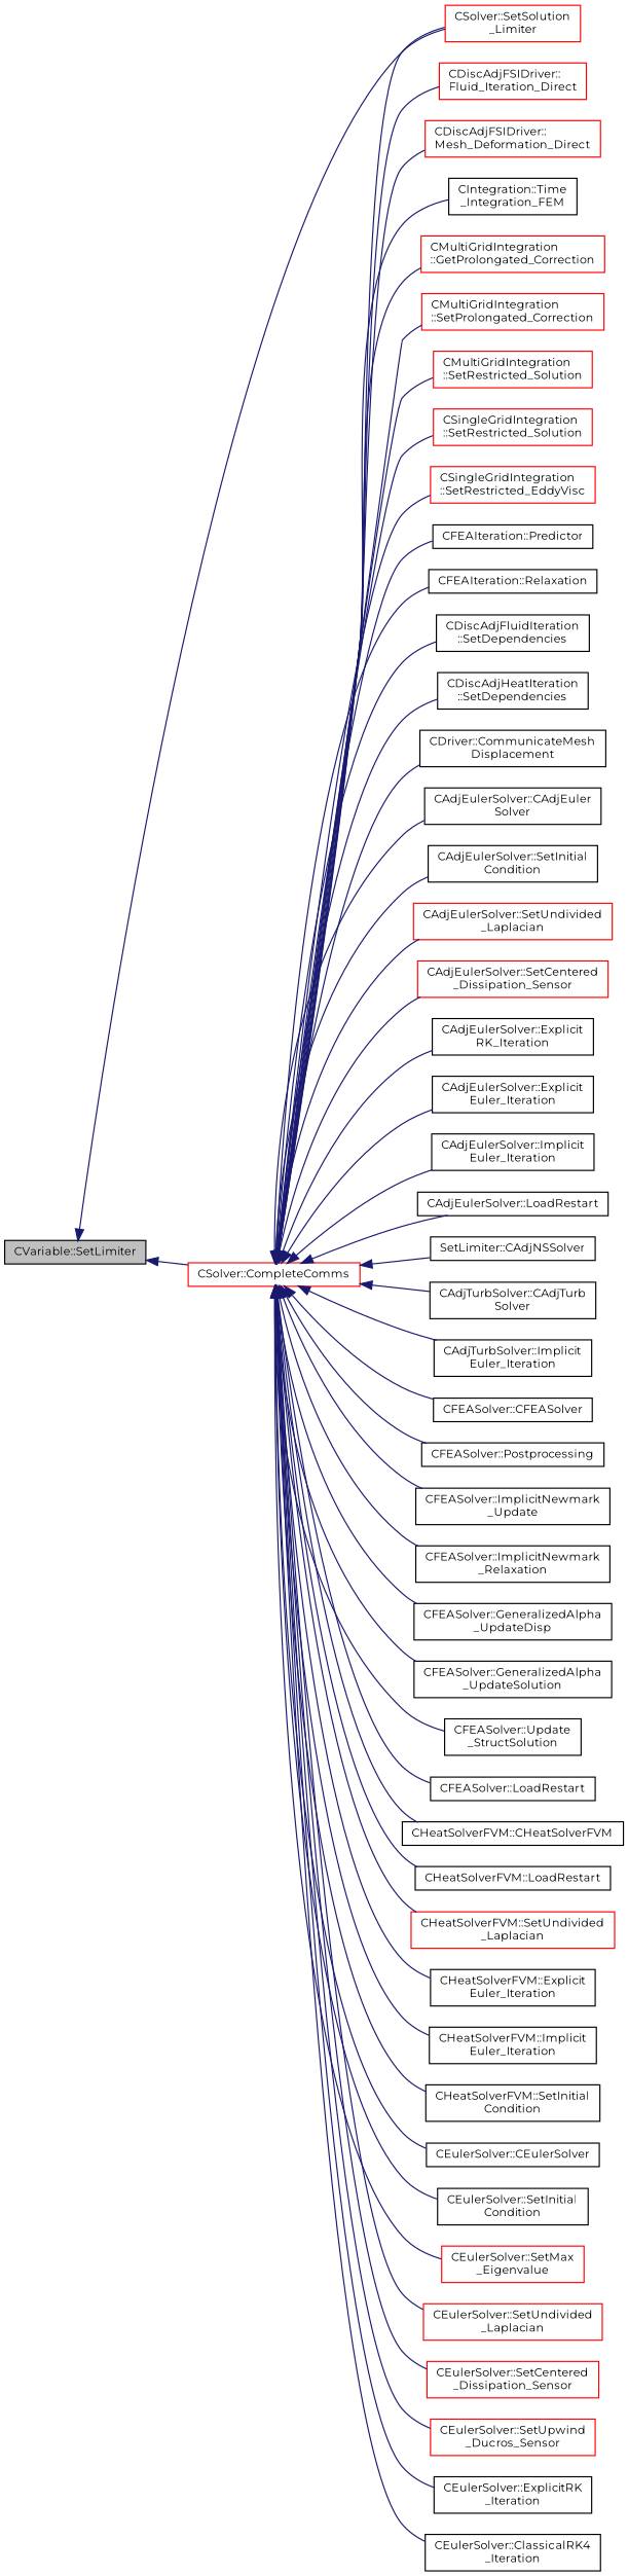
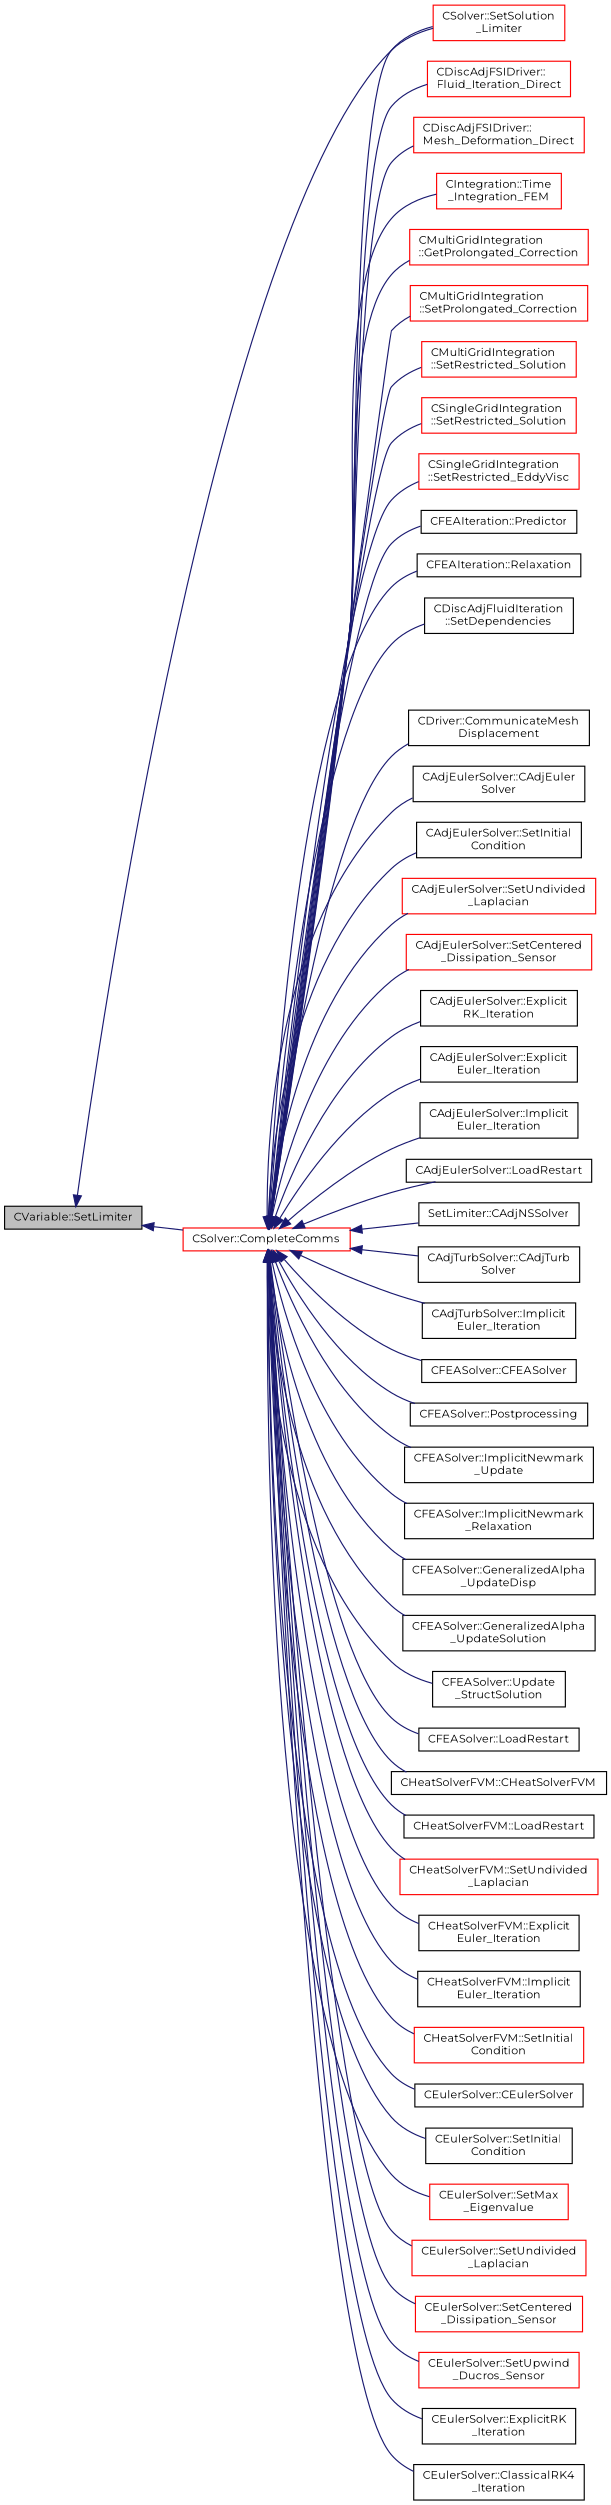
  digraph {
    fontname=Montserrat
    rankdir=LR
    node [color=black fillcolor=white fontname=Montserrat fontsize=10 shape=record style=filled]
    edge [color=midnightblue dir=back fontname=Montserrat fontsize=10 labelfontname=Helvetica labelfontsize=10 style=solid]
    n1 [fillcolor=grey75 fontcolor=black height=0.2 label="CVariable::SetLimiter" width=0.4]
    n2 [color=red height=0.2 label="CSolver::CompleteComms" width=0.4]
    n3 [color=red height=0.2 label="CSolver::SetSolution\l_Limiter" width=0.4]
    n4 [color=red height=0.2 label="CDiscAdjFSIDriver::\lFluid_Iteration_Direct" width=0.4]
    n5 [color=red height=0.2 label="CDiscAdjFSIDriver::\lMesh_Deformation_Direct" width=0.4]
-   n6 [height=0.2 label="CIntegration::Time\l_Integration_FEM" width=0.4]
+   n6 [color=red height=0.2 label="CIntegration::Time\l_Integration_FEM" width=0.4]
    n7 [color=red height=0.2 label="CMultiGridIntegration\l::GetProlongated_Correction" width=0.4]
    n8 [color=red height=0.2 label="CMultiGridIntegration\l::SetProlongated_Correction" width=0.4]
    n9 [color=red height=0.2 label="CMultiGridIntegration\l::SetRestricted_Solution" width=0.4]
    n10 [color=red height=0.2 label="CSingleGridIntegration\l::SetRestricted_Solution" width=0.4]
    n11 [color=red height=0.2 label="CSingleGridIntegration\l::SetRestricted_EddyVisc" width=0.4]
    n12 [height=0.2 label="CFEAIteration::Predictor" width=0.4]
    n13 [height=0.2 label="CFEAIteration::Relaxation" width=0.4]
    n14 [height=0.2 label="CDiscAdjFluidIteration\l::SetDependencies" width=0.4]
-   n15 [height=0.2 label="CDiscAdjHeatIteration\l::SetDependencies" width=0.4]
    n16 [height=0.2 label="CDriver::CommunicateMesh\lDisplacement" width=0.4]
    n17 [height=0.2 label="CAdjEulerSolver::CAdjEuler\lSolver" width=0.4]
    n18 [height=0.2 label="CAdjEulerSolver::SetInitial\lCondition" width=0.4]
    n19 [color=red height=0.2 label="CAdjEulerSolver::SetUndivided\l_Laplacian" width=0.4]
    n20 [color=red height=0.2 label="CAdjEulerSolver::SetCentered\l_Dissipation_Sensor" width=0.4]
    n21 [height=0.2 label="CAdjEulerSolver::Explicit\lRK_Iteration" width=0.4]
    n22 [height=0.2 label="CAdjEulerSolver::Explicit\lEuler_Iteration" width=0.4]
    n23 [height=0.2 label="CAdjEulerSolver::Implicit\lEuler_Iteration" width=0.4]
    n24 [height=0.2 label="CAdjEulerSolver::LoadRestart" width=0.4]
    n25 [height=0.2 label="SetLimiter::CAdjNSSolver" width=0.4]
    n26 [height=0.2 label="CAdjTurbSolver::CAdjTurb\lSolver" width=0.4]
    n27 [height=0.2 label="CAdjTurbSolver::Implicit\lEuler_Iteration" width=0.4]
    n28 [height=0.2 label="CFEASolver::CFEASolver" width=0.4]
    n29 [height=0.2 label="CFEASolver::Postprocessing" width=0.4]
    n30 [height=0.2 label="CFEASolver::ImplicitNewmark\l_Update" width=0.4]
    n31 [height=0.2 label="CFEASolver::ImplicitNewmark\l_Relaxation" width=0.4]
    n32 [height=0.2 label="CFEASolver::GeneralizedAlpha\l_UpdateDisp" width=0.4]
    n33 [height=0.2 label="CFEASolver::GeneralizedAlpha\l_UpdateSolution" width=0.4]
    n34 [height=0.2 label="CFEASolver::Update\l_StructSolution" width=0.4]
    n35 [height=0.2 label="CFEASolver::LoadRestart" width=0.4]
    n36 [height=0.2 label="CHeatSolverFVM::CHeatSolverFVM" width=0.4]
    n37 [height=0.2 label="CHeatSolverFVM::LoadRestart" width=0.4]
    n38 [color=red height=0.2 label="CHeatSolverFVM::SetUndivided\l_Laplacian" width=0.4]
    n39 [height=0.2 label="CHeatSolverFVM::Explicit\lEuler_Iteration" width=0.4]
    n40 [height=0.2 label="CHeatSolverFVM::Implicit\lEuler_Iteration" width=0.4]
-   n41 [height=0.2 label="CHeatSolverFVM::SetInitial\lCondition" width=0.4]
+   n41 [color=red height=0.2 label="CHeatSolverFVM::SetInitial\lCondition" width=0.4]
    n42 [height=0.2 label="CEulerSolver::CEulerSolver" width=0.4]
    n43 [height=0.2 label="CEulerSolver::SetInitial\lCondition" width=0.4]
    n44 [color=red height=0.2 label="CEulerSolver::SetMax\l_Eigenvalue" width=0.4]
    n45 [color=red height=0.2 label="CEulerSolver::SetUndivided\l_Laplacian" width=0.4]
    n46 [color=red height=0.2 label="CEulerSolver::SetCentered\l_Dissipation_Sensor" width=0.4]
    n47 [color=red height=0.2 label="CEulerSolver::SetUpwind\l_Ducros_Sensor" width=0.4]
    n48 [height=0.2 label="CEulerSolver::ExplicitRK\l_Iteration" width=0.4]
    n49 [height=0.2 label="CEulerSolver::ClassicalRK4\l_Iteration" width=0.4]
    n1 -> n2
    n1 -> n3
    n2 -> n3
    n2 -> n4
    n2 -> n5
    n2 -> n6
    n2 -> n7
    n2 -> n8
    n2 -> n9
    n2 -> n10
    n2 -> n11
    n2 -> n12
    n2 -> n13
    n2 -> n14
-   n2 -> n15
    n2 -> n16
    n2 -> n17
    n2 -> n18
    n2 -> n19
    n2 -> n20
    n2 -> n21
    n2 -> n22
    n2 -> n23
    n2 -> n24
    n2 -> n25
    n2 -> n26
    n2 -> n27
    n2 -> n28
    n2 -> n29
    n2 -> n30
    n2 -> n31
    n2 -> n32
    n2 -> n33
    n2 -> n34
    n2 -> n35
    n2 -> n36
    n2 -> n37
    n2 -> n38
    n2 -> n39
    n2 -> n40
    n2 -> n41
    n2 -> n42
    n2 -> n43
    n2 -> n44
    n2 -> n45
    n2 -> n46
    n2 -> n47
    n2 -> n48
    n2 -> n49
  }
